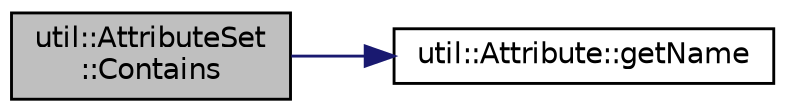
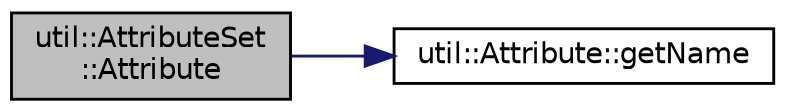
  digraph {
    rankdir=LR
    node [color=black fontname=Helvetica fontsize=10 shape=record]
-   n1 [fillcolor=grey75 fontcolor=black height=0.2 label="util::AttributeSet\l::Contains" style=filled width=0.4]
+   n1 [fillcolor=grey75 fontcolor=black height=0.2 label="util::AttributeSet\l::Attribute" style=filled width=0.4]
    n2 [height=0.2 label="util::Attribute::getName" width=0.4]
    n1 -> n2 [color=midnightblue fontname=Helvetica fontsize=10 labelfontname=Helvetica labelfontsize=10 style=solid]
  }
